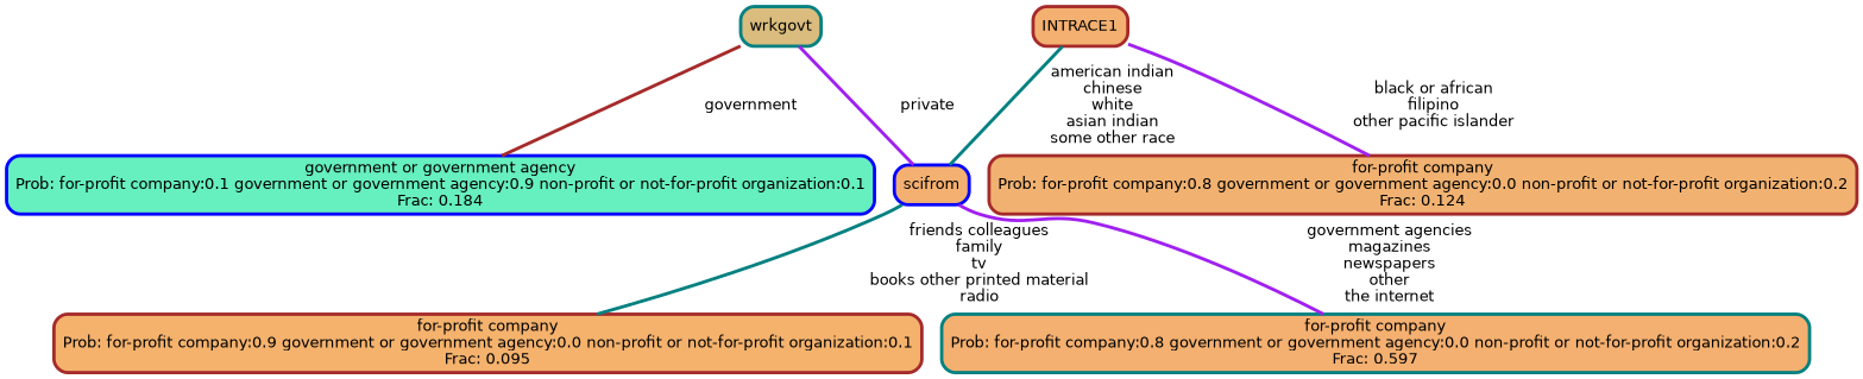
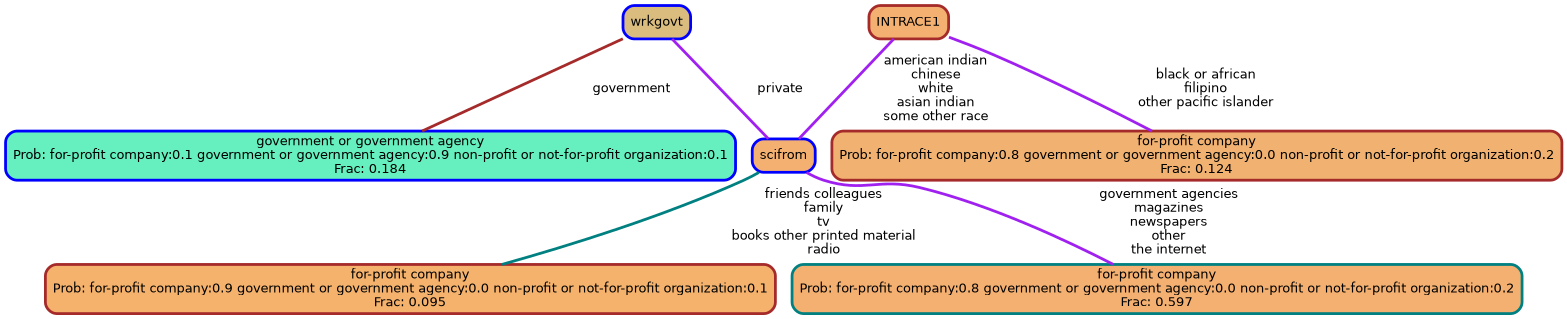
  graph {
    ranksep="0 equally"
    splines=straight
    node [color=brown fillcolor="#f4b070" fontcolor=black fontname=helvetica penwidth=3 shape=box style="filled, rounded"]
    edge [color=purple fontname=helvetica penwidth=3]
    n1 [color=blue fillcolor="#66efbf" label="government or government agency\nProb: for-profit company:0.1 government or government agency:0.9 non-profit or not-for-profit organization:0.1\nFrac: 0.184"]
-   n2 [color=teal fillcolor="#d9bc7e" label=wrkgovt]
+   n2 [color=blue fillcolor="#d9bc7e" label=wrkgovt]
    n3 [color=blue label=scifrom]
    n4 [fillcolor="#f3b070" label=INTRACE1]
    n5 [fillcolor="#f1b271" label="for-profit company\nProb: for-profit company:0.8 government or government agency:0.0 non-profit or not-for-profit organization:0.2\nFrac: 0.124"]
    n6 [fillcolor="#f4b26d" label="for-profit company\nProb: for-profit company:0.9 government or government agency:0.0 non-profit or not-for-profit organization:0.1\nFrac: 0.095"]
    n7 [color=teal label="for-profit company\nProb: for-profit company:0.8 government or government agency:0.0 non-profit or not-for-profit organization:0.2\nFrac: 0.597"]
    subgraph sub_1 {
      rank=same
    }
    n2 -- n1 [color=brown label=" government"]
    n2 -- n3 [label=" private"]
    n3 -- n6 [color=teal label=" friends colleagues\n family\n tv\n books other printed material\n radio"]
    n3 -- n7 [label=" government agencies\n magazines\n newspapers\n other\n the internet"]
-   n4 -- n3 [color=teal label=" american indian\n chinese\n white\n asian indian\n some other race"]
+   n4 -- n3 [label=" american indian\n chinese\n white\n asian indian\n some other race"]
    n4 -- n5 [label=" black or african\n filipino\n other pacific islander"]
  }
